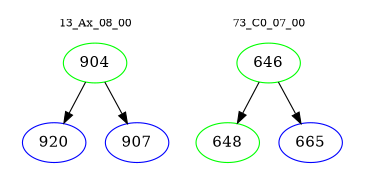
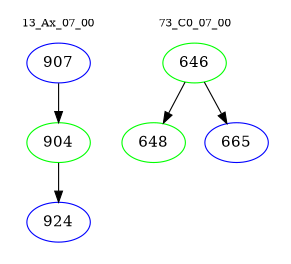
  digraph {
    node [color=green]
    edge [color=black]
    n1 [label=904]
-   n2 [color=blue label=920]
+   n2 [color=blue label=924]
    n3 [color=blue label=907]
    n4 [label=646]
    n5 [label=648]
    n6 [color=blue label=665]
    subgraph cluster_1 {
      color=white
      fontsize=10
-     label="13_Ax_08_00"
+     label="13_Ax_07_00"
      n1
      n2
      n3
    }
    subgraph cluster_2 {
      color=white
      fontsize=10
      label="73_C0_07_00"
      n4
      n5
      n6
    }
    n1 -> n2
-   n1 -> n3
+   n3 -> n1
    n4 -> n5
    n4 -> n6
  }
